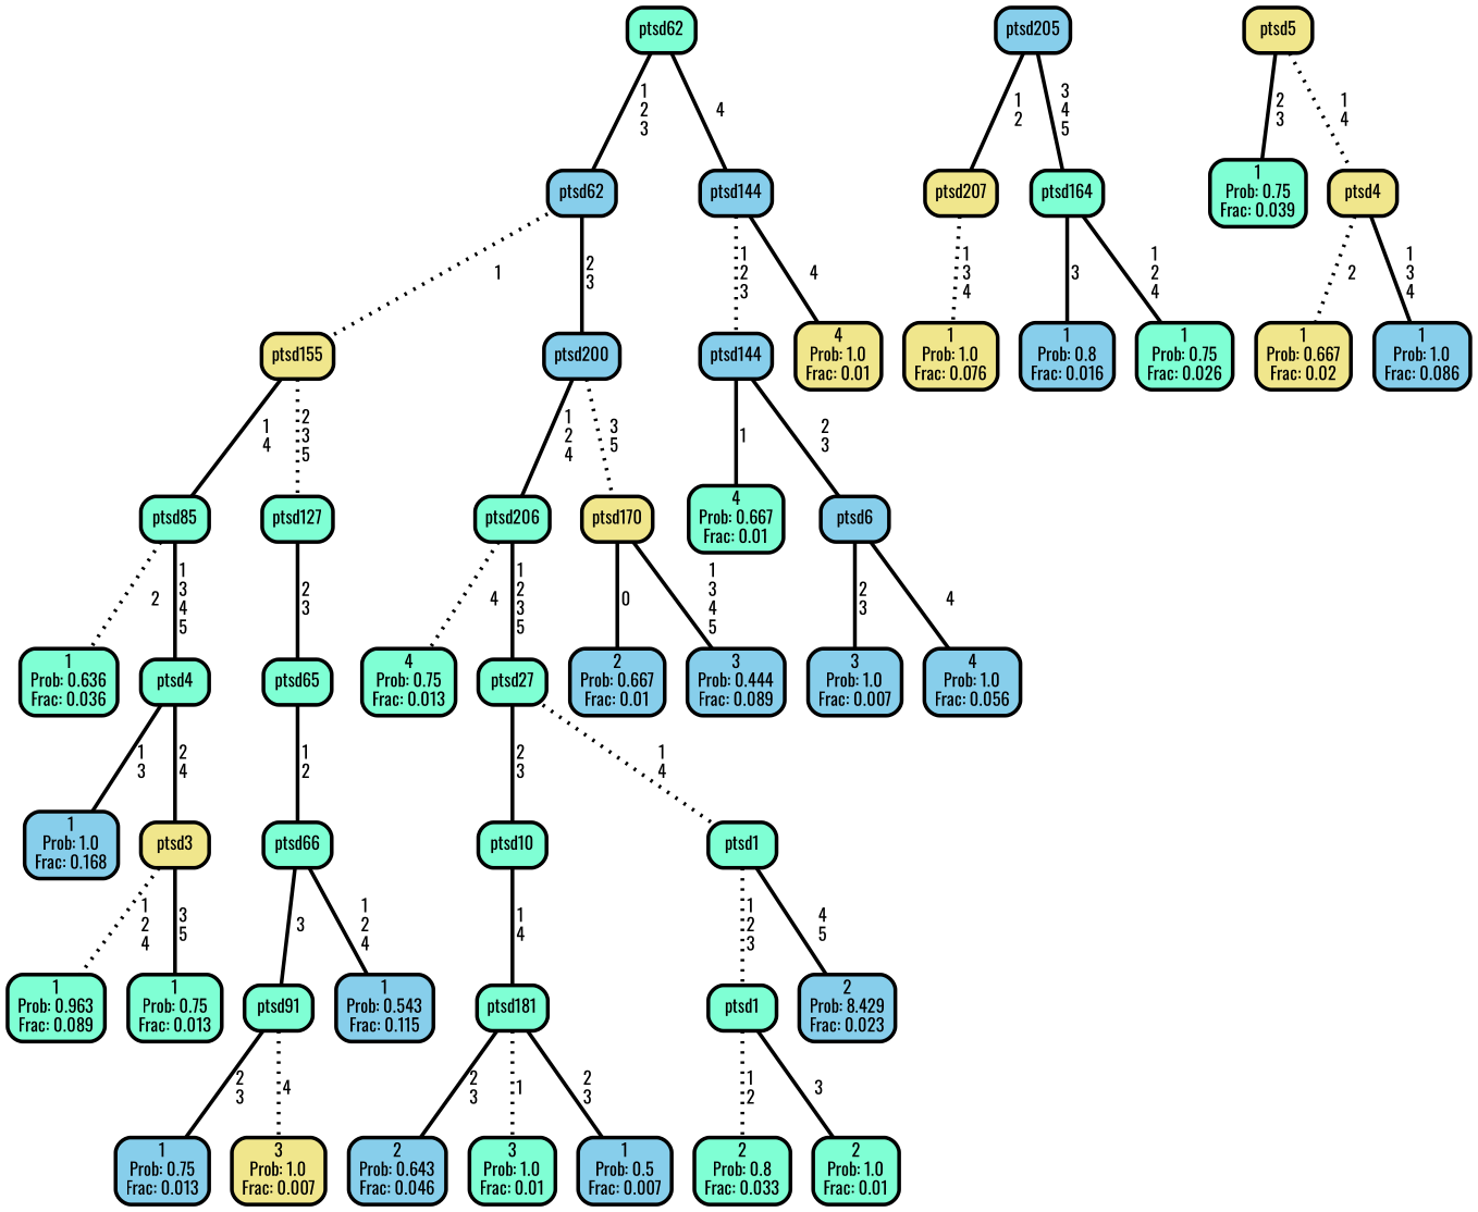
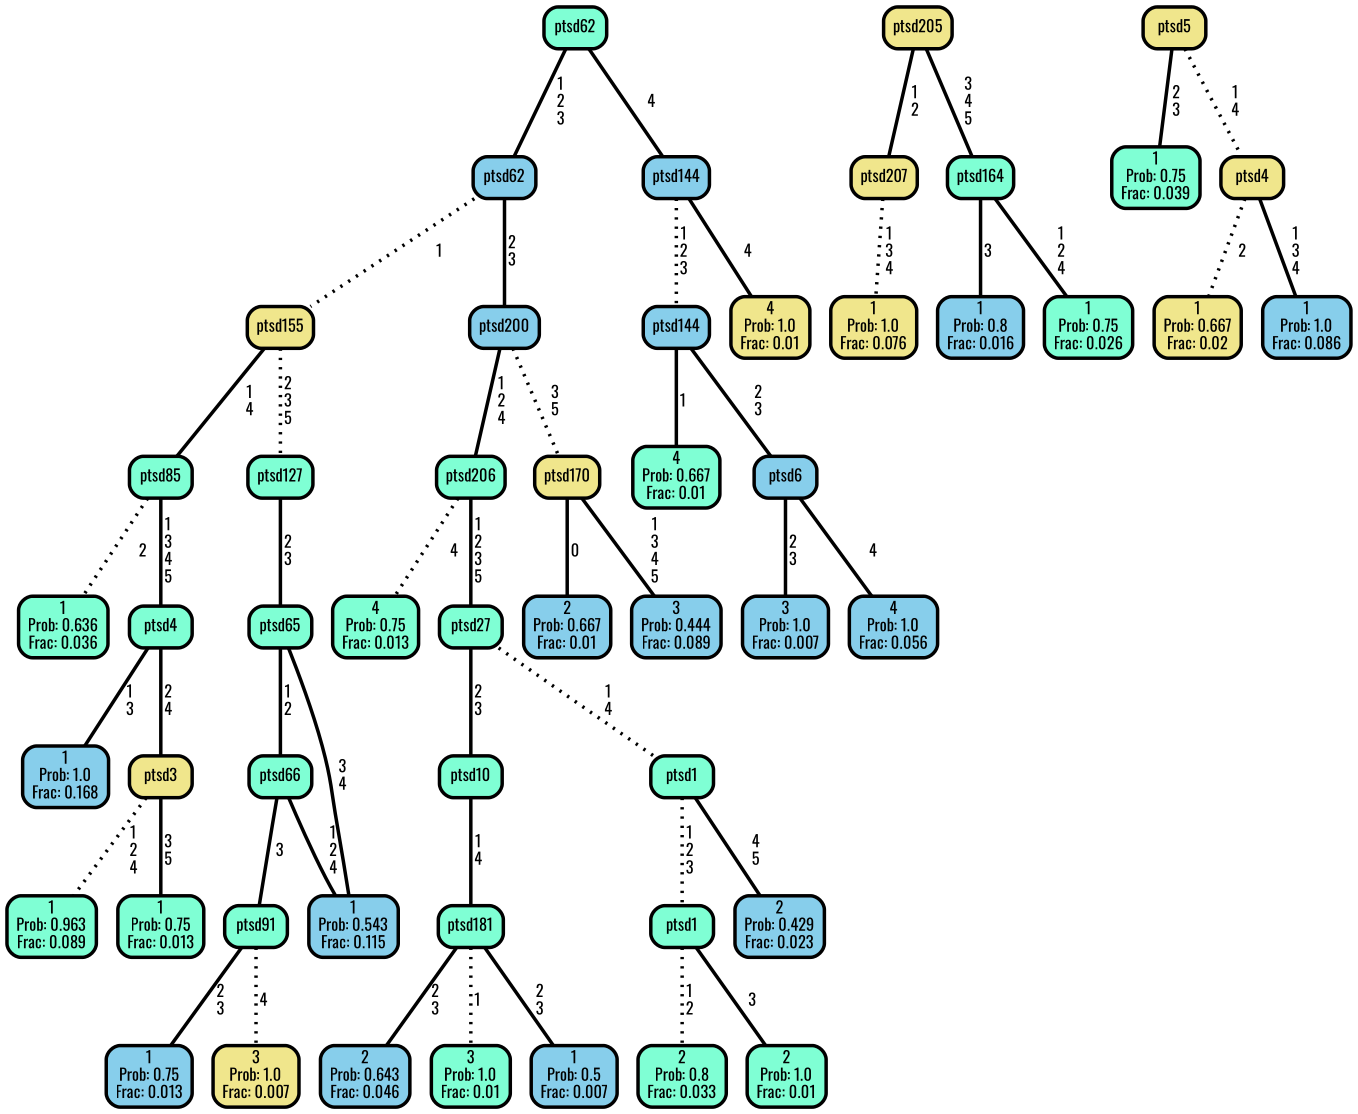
  graph {
    fontname=Oswald
    ranksep="0 equally"
    splines=straight
    node [color=black fillcolor=aquamarine fontcolor=black fontname=Oswald penwidth=3 shape=box style="filled, rounded"]
    edge [color=black fontname=Oswald penwidth=3 style=bold]
    n1 [label="1\nProb: 0.636\nFrac: 0.036"]
    n2 [label=ptsd85]
    n3 [label=ptsd4]
    n4 [fillcolor=skyblue label="1\nProb: 1.0\nFrac: 0.168"]
    n5 [fillcolor=khaki label=ptsd3]
    n6 [label="1\nProb: 0.963\nFrac: 0.089"]
    n7 [label="1\nProb: 0.75\nFrac: 0.013"]
    n8 [fillcolor=khaki label=ptsd155]
    n9 [label=ptsd127]
    n10 [label=ptsd65]
    n11 [fillcolor=skyblue label="1\nProb: 0.75\nFrac: 0.013"]
    n12 [label=ptsd91]
    n13 [fillcolor=khaki label="3\nProb: 1.0\nFrac: 0.007"]
    n14 [label=ptsd66]
    n15 [fillcolor=skyblue label="1\nProb: 0.543\nFrac: 0.115"]
-   n16 [fillcolor=skyblue label=ptsd205]
+   n16 [fillcolor=khaki label=ptsd205]
    n17 [fillcolor=khaki label=ptsd207]
    n18 [label=ptsd164]
    n19 [fillcolor=khaki label="1\nProb: 1.0\nFrac: 0.076"]
    n20 [fillcolor=skyblue label="1\nProb: 0.8\nFrac: 0.016"]
    n21 [label="1\nProb: 0.75\nFrac: 0.026"]
    n22 [fillcolor=khaki label=ptsd5]
    n23 [label="1\nProb: 0.75\nFrac: 0.039"]
    n24 [fillcolor=khaki label=ptsd4]
    n25 [fillcolor=khaki label="1\nProb: 0.667\nFrac: 0.02"]
    n26 [fillcolor=skyblue label="1\nProb: 1.0\nFrac: 0.086"]
    n27 [fillcolor=skyblue label=ptsd62]
    n28 [fillcolor=skyblue label=ptsd200]
    n29 [label=ptsd206]
    n30 [fillcolor=khaki label=ptsd170]
    n31 [label="4\nProb: 0.75\nFrac: 0.013"]
    n32 [label=ptsd27]
    n33 [label=ptsd10]
    n34 [label=ptsd1]
    n35 [fillcolor=skyblue label="2\nProb: 0.643\nFrac: 0.046"]
    n36 [label=ptsd181]
    n37 [label="3\nProb: 1.0\nFrac: 0.01"]
    n38 [fillcolor=skyblue label="1\nProb: 0.5\nFrac: 0.007"]
    n39 [label=ptsd1]
-   n40 [fillcolor=skyblue label="2\nProb: 8.429\nFrac: 0.023"]
+   n40 [fillcolor=skyblue label="2\nProb: 0.429\nFrac: 0.023"]
    n41 [label="2\nProb: 0.8\nFrac: 0.033"]
    n42 [label="2\nProb: 1.0\nFrac: 0.01"]
    n43 [fillcolor=skyblue label="2\nProb: 0.667\nFrac: 0.01"]
    n44 [fillcolor=skyblue label="3\nProb: 0.444\nFrac: 0.089"]
    n45 [label=ptsd62]
    n46 [fillcolor=skyblue label=ptsd144]
    n47 [fillcolor=skyblue label=ptsd144]
    n48 [fillcolor=khaki label="4\nProb: 1.0\nFrac: 0.01"]
    n49 [label="4\nProb: 0.667\nFrac: 0.01"]
    n50 [fillcolor=skyblue label=ptsd6]
    n51 [fillcolor=skyblue label="3\nProb: 1.0\nFrac: 0.007"]
    n52 [fillcolor=skyblue label="4\nProb: 1.0\nFrac: 0.056"]
    subgraph sub_1 {
      rank=same
    }
    n2 -- n1 [label=" 2" style=dotted]
    n2 -- n3 [label=" 1\n 3\n 4\n 5" style=solid]
    n3 -- n4 [label=" 1\n 3" style=solid]
    n3 -- n5 [label=" 2\n 4" style=solid]
    n5 -- n6 [label=" 1\n 2\n 4" style=dotted]
    n5 -- n7 [label=" 3\n 5" style=solid]
    n8 -- n2 [label=" 1\n 4"]
    n8 -- n9 [label=" 2\n 3\n 5" style=dotted]
    n9 -- n10 [label=" 2\n 3"]
    n10 -- n14 [label=" 1\n 2" style=solid]
+   n10 -- n15 [label=" 3\n 4" style=solid]
    n12 -- n11 [label=" 2\n 3" style=solid]
    n12 -- n13 [label=" 4" style=dotted]
    n14 -- n12 [label=" 3" style=solid]
    n14 -- n15 [label=" 1\n 2\n 4"]
    n16 -- n17 [label=" 1\n 2" style=solid]
    n16 -- n18 [label=" 3\n 4\n 5"]
    n17 -- n19 [label=" 1\n 3\n 4" style=dotted]
    n18 -- n20 [label=" 3" style=solid]
    n18 -- n21 [label=" 1\n 2\n 4"]
    n22 -- n23 [label=" 2\n 3"]
    n22 -- n24 [label=" 1\n 4" style=dotted]
    n24 -- n25 [label=" 2" style=dotted]
    n24 -- n26 [label=" 1\n 3\n 4" style=solid]
    n27 -- n8 [label=" 1" style=dotted]
    n27 -- n28 [label=" 2\n 3" style=solid]
    n28 -- n29 [label=" 1\n 2\n 4" style=solid]
    n28 -- n30 [label=" 3\n 5" style=dotted]
    n29 -- n31 [label=" 4" style=dotted]
    n29 -- n32 [label=" 1\n 2\n 3\n 5"]
    n30 -- n43 [label=" 0"]
    n30 -- n44 [label=" 1\n 3\n 4\n 5" style=solid]
    n32 -- n33 [label=" 2\n 3" style=solid]
    n32 -- n34 [label=" 1\n 4" style=dotted]
    n33 -- n36 [label=" 1\n 4"]
    n34 -- n39 [label=" 1\n 2\n 3" style=dotted]
    n34 -- n40 [label=" 4\n 5"]
    n36 -- n35 [label=" 2\n 3"]
    n36 -- n37 [label=" 1" style=dotted]
    n36 -- n38 [label=" 2\n 3"]
    n39 -- n41 [label=" 1\n 2" style=dotted]
    n39 -- n42 [label=" 3"]
    n45 -- n27 [label=" 1\n 2\n 3"]
    n45 -- n46 [label=" 4" style=solid]
    n46 -- n47 [label=" 1\n 2\n 3" style=dotted]
    n46 -- n48 [label=" 4"]
    n47 -- n49 [label=" 1"]
    n47 -- n50 [label=" 2\n 3"]
    n50 -- n51 [label=" 2\n 3"]
    n50 -- n52 [label=" 4" style=solid]
  }
